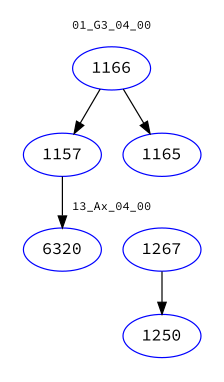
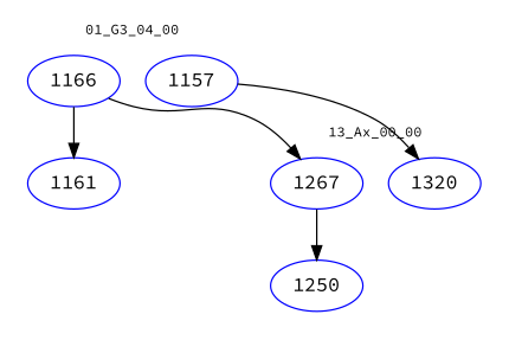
  digraph {
    fontname="Source Code Pro"
    node [color=blue fontname="Source Code Pro"]
    edge [color=black fontname="Source Code Pro"]
    n1 [label=1267]
    n2 [label=1250]
-   n3 [label=6320]
+   n3 [label=1320]
    n4 [label=1166]
    n5 [label=1157]
-   n6 [label=1165]
+   n6 [label=1161]
    subgraph cluster_1 {
      color=white
      fontsize=10
-     label="13_Ax_04_00"
+     label="13_Ax_00_00"
      n1
      n2
      n3
    }
    subgraph cluster_2 {
      color=white
      fontsize=10
      label="01_G3_04_00"
      n4
      n5
      n6
    }
    n1 -> n2
-   n4 -> n5
+   n4 -> n1
    n4 -> n6
    n5 -> n3
  }
